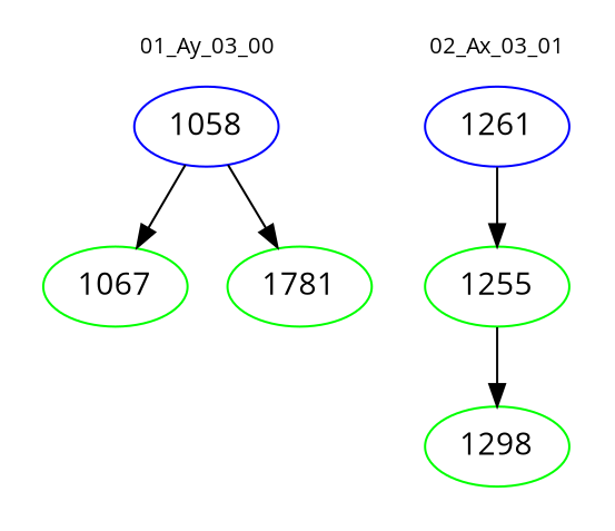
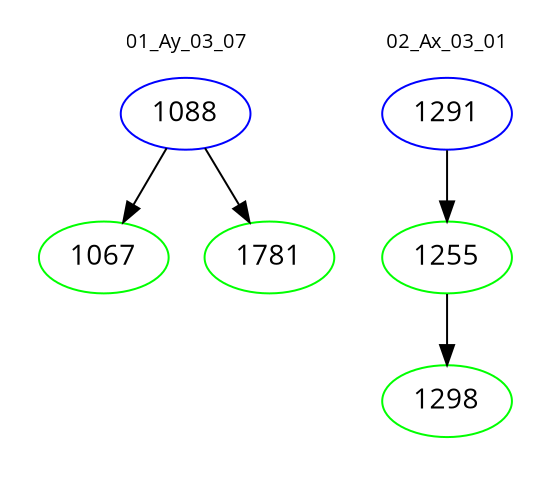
  digraph {
    fontname="Open Sans"
    node [color=green fontname="Open Sans"]
    edge [color=black fontname="Open Sans"]
-   n1 [color=blue label=1058]
+   n1 [color=blue label=1088]
    n2 [label=1067]
    n3 [label=1781]
-   n4 [color=blue label=1261]
+   n4 [color=blue label=1291]
    n5 [label=1255]
    n6 [label=1298]
    subgraph cluster_1 {
      color=white
      fontsize=10
-     label="01_Ay_03_00"
+     label="01_Ay_03_07"
      n1
      n2
      n3
    }
    subgraph cluster_2 {
      color=white
      fontsize=10
      label="02_Ax_03_01"
      n4
      n5
      n6
    }
    n1 -> n2
    n1 -> n3
    n4 -> n5
    n5 -> n6
  }
